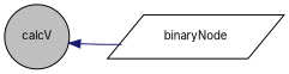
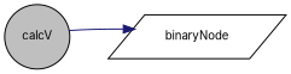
  digraph {
    rankdir=LR
    fontname=Inter
    node [color=black fontname=Inter fontsize=10]
    n1 [fillcolor=grey75 fontcolor=black height=0.2 label=calcV shape=circle style=filled width=0.4]
    n2 [height=0.2 label=binaryNode shape=parallelogram width=0.4]
-   n1 -> n2 [color=midnightblue dir=back fontname=Inter fontsize=10 labelfontname=Helvetica labelfontsize=10 style=solid]
+   n2 -> n1 [color=midnightblue dir=back fontname=Inter fontsize=10 labelfontname=Helvetica labelfontsize=10 style=solid]
  }
